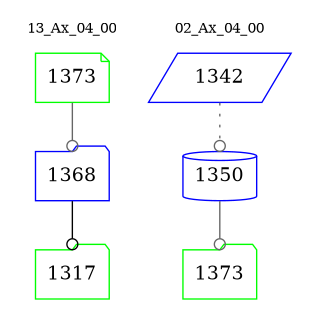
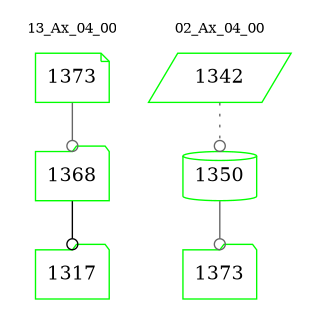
  digraph {
    node [color=green shape=folder]
    edge [arrowhead=odot color=gray40 style=solid]
    n1 [label=1373 shape=note]
-   n2 [color=blue label=1368]
+   n2 [label=1368]
    n3 [label=1317]
-   n4 [color=blue label=1342 shape=parallelogram]
-   n5 [color=blue label=1350 shape=cylinder]
+   n4 [label=1342 shape=parallelogram]
+   n5 [label=1350 shape=cylinder]
    n6 [label=1373]
    subgraph cluster_1 {
      color=white
      fontsize=10
      label="13_Ax_04_00"
      n1
      n2
      n3
    }
    subgraph cluster_2 {
      color=white
      fontsize=10
      label="02_Ax_04_00"
      n4
      n5
      n6
    }
    n1 -> n2
    n2 -> n3 [color=black]
    n4 -> n5 [style=dotted]
    n5 -> n6
  }
